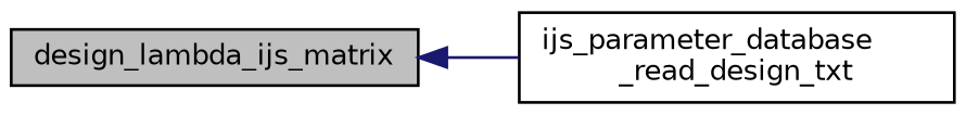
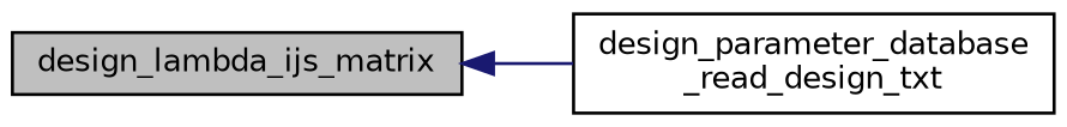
  digraph {
    rankdir=LR
    node [color=black fontname=Helvetica fontsize=10 shape=record style=filled]
    n1 [fillcolor=grey75 fontcolor=black height=0.2 label=design_lambda_ijs_matrix width=0.4]
-   n2 [fillcolor=white height=0.2 label="ijs_parameter_database\l_read_design_txt" width=0.4]
+   n2 [fillcolor=white height=0.2 label="design_parameter_database\l_read_design_txt" width=0.4]
    n1 -> n2 [color=midnightblue dir=back fontname=Helvetica fontsize=10 labelfontname=Helvetica labelfontsize=10 style=solid]
  }
